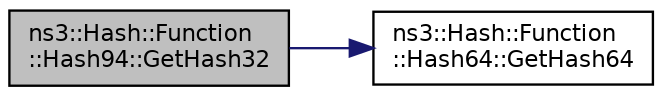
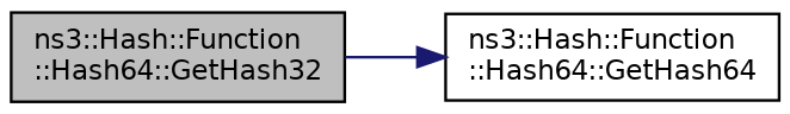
  digraph {
    rankdir=LR
    node [color=black fontname=Helvetica fontsize=10 shape=record style=filled]
-   n1 [fillcolor=grey75 fontcolor=black height=0.2 label="ns3::Hash::Function\l::Hash94::GetHash32" width=0.4]
+   n1 [fillcolor=grey75 fontcolor=black height=0.2 label="ns3::Hash::Function\l::Hash64::GetHash32" width=0.4]
    n2 [fillcolor=white height=0.2 label="ns3::Hash::Function\l::Hash64::GetHash64" width=0.4]
    n1 -> n2 [color=midnightblue fontname=Helvetica fontsize=10 labelfontname=Helvetica labelfontsize=10 style=solid]
  }
